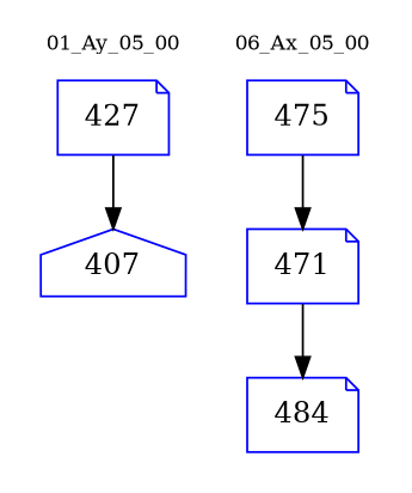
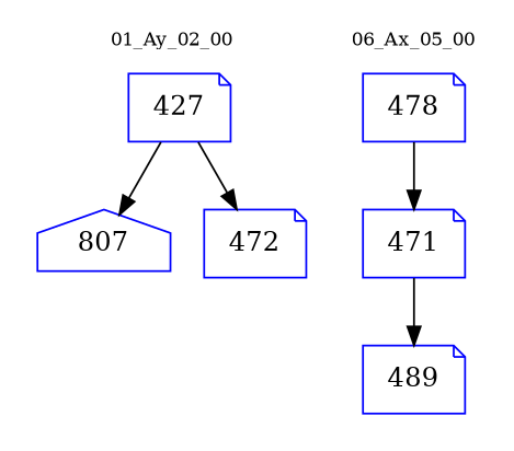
  digraph {
    node [color=blue shape=note]
    edge [color=black]
    n1 [label=427]
-   n2 [label=407 shape=house]
+   n2 [label=807 shape=house]
+   n3 [label=472]
    n4 [label=471]
-   n5 [label=475]
-   n6 [label=484]
+   n5 [label=478]
+   n6 [label=489]
    subgraph cluster_1 {
      color=white
      fontsize=10
-     label="01_Ay_05_00"
+     label="01_Ay_02_00"
      n1
      n2
+     n3
    }
    subgraph cluster_2 {
      color=white
      fontsize=10
      label="06_Ax_05_00"
      n4
      n5
      n6
    }
    n1 -> n2
+   n1 -> n3
    n4 -> n6
    n5 -> n4
  }
